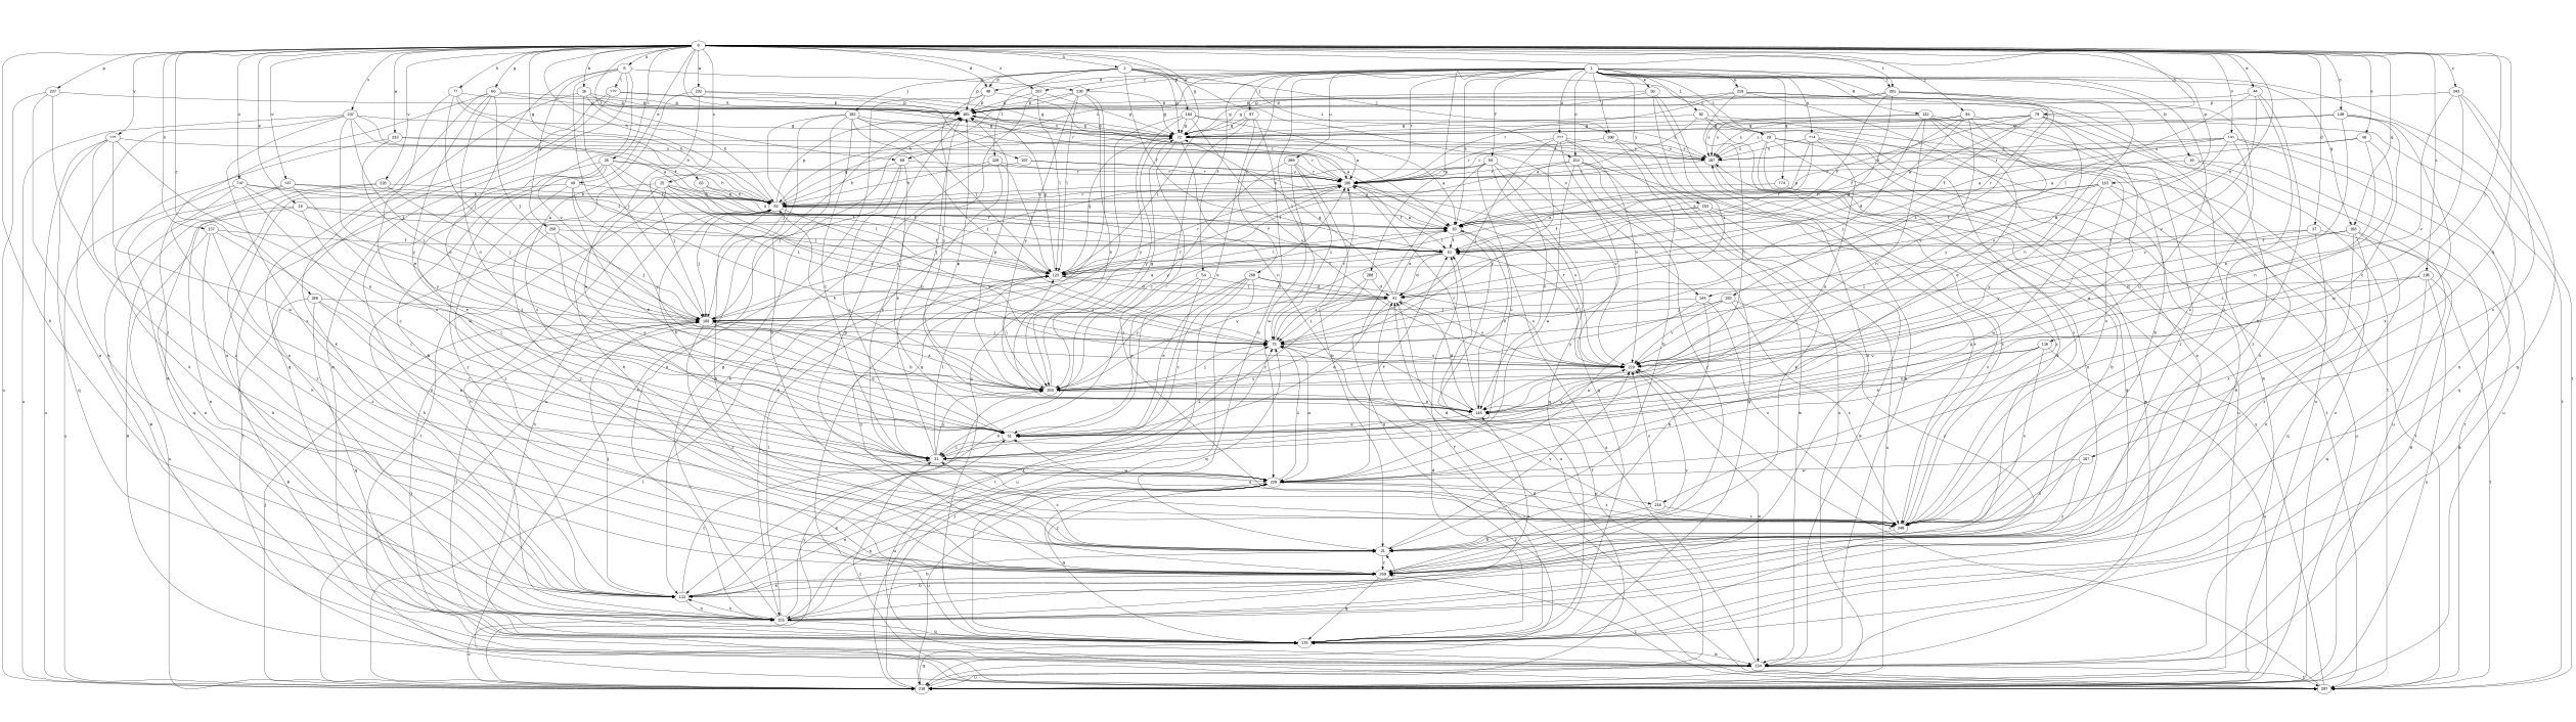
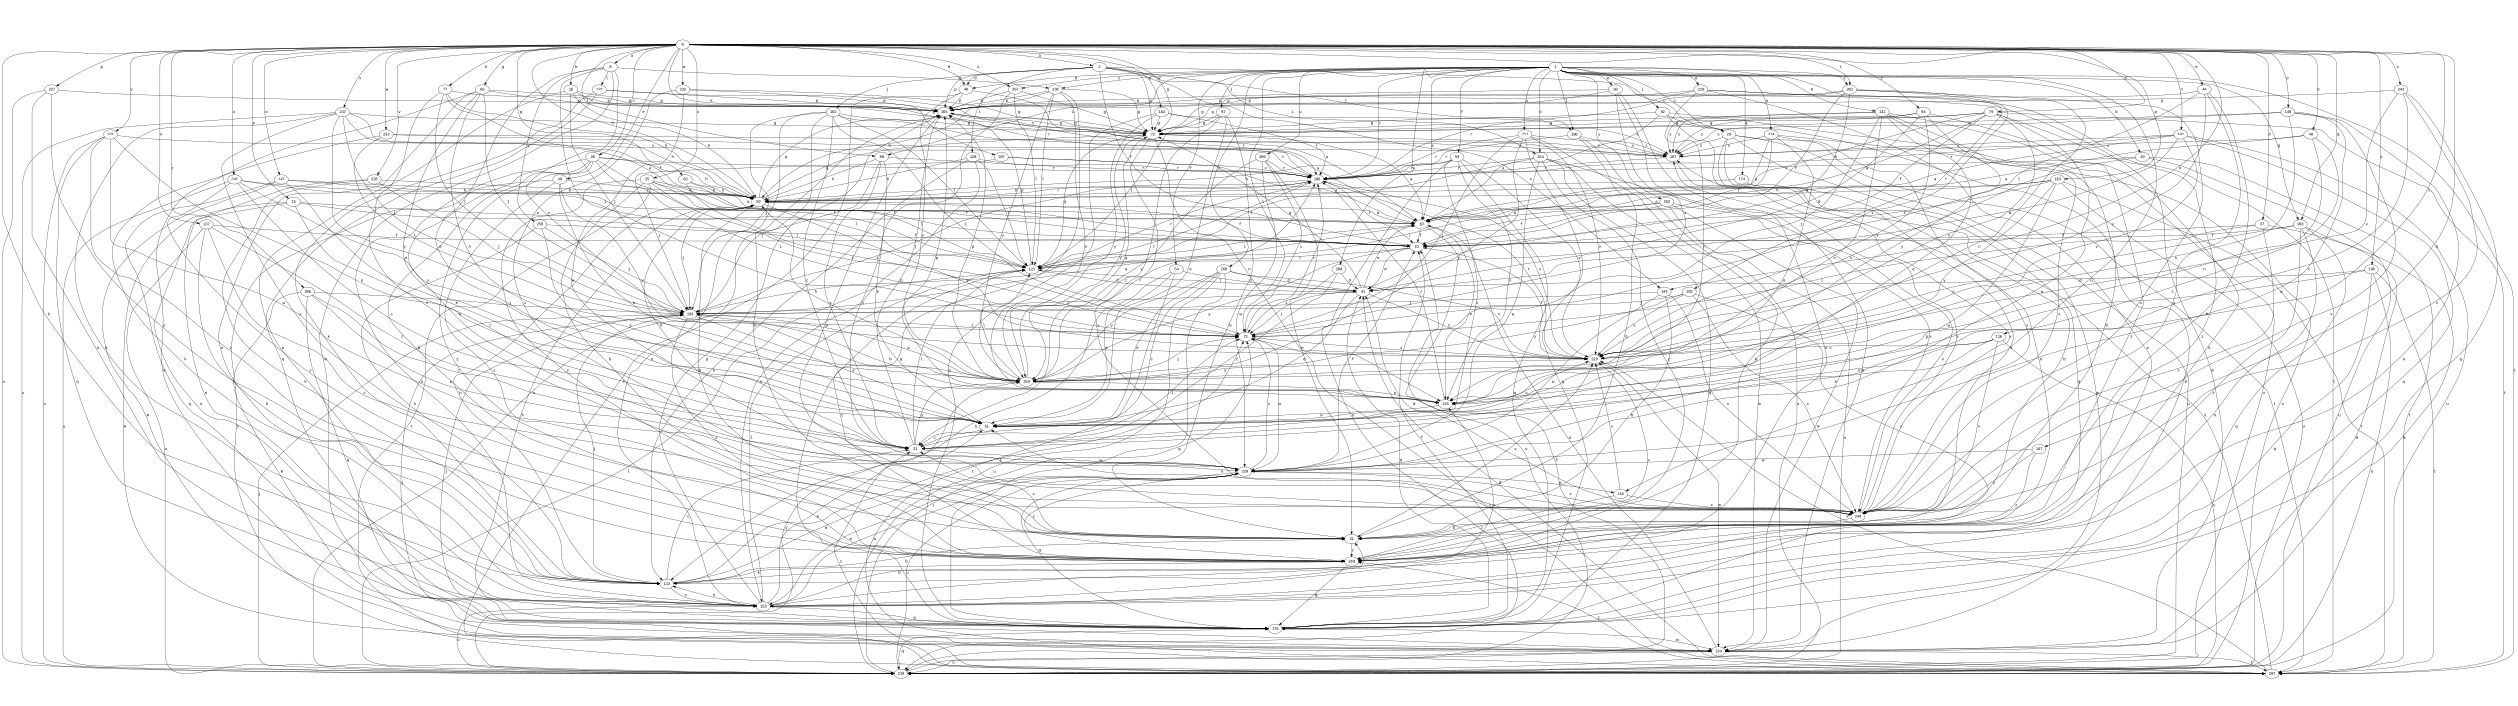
  strict digraph {
    fontname="Liberation Mono"
    node [fontname="Liberation Mono"]
    edge [fontname="Liberation Mono"]
    0
    2
    8
    16
    25
    28
    37
    40
    44
    n10 [label=15]
    48
    49
    63
    66
    72
    77
    79
    82
    89
    94
    107
    113
    116
    n24 [label=137]
    141
    144
    147
    149
    163
    164
    167
    168
    196
    201
    221
    228
    232
    233
    237
    242
    243
    247
    266
    267
    29
    100
    154
    61
    102
    120
    165
    n52 [label=73]
    238
    51
    122
    134
    229
    258
    186
    103
    155
    207
    123
    21
    269
    239
    248
    10
    259
    31
    145
    197
    41
    218
    176
    1
    19
    50
    54
    59
    92
    97
    132
    174
    183
    208
    209
    210
    211
    214
    216
    253
    268
    0 -> 2 [label=a]
    0 -> 8 [label=a]
    0 -> 16 [label=b]
    0 -> 25 [label=c]
    0 -> 28 [label=c]
    0 -> 37 [label=d]
    0 -> 40 [label=d]
    0 -> 44 [label=e]
    0 -> n10 [label=e]
    0 -> 48 [label=e]
    0 -> 49 [label=e]
    0 -> 63 [label=g]
    0 -> 66 [label=g]
    0 -> 72 [label=g]
    0 -> 77 [label=h]
    0 -> 79 [label=h]
    0 -> 82 [label=h]
    0 -> 89 [label=i]
    0 -> 94 [label=j]
    0 -> 107 [label=k]
    0 -> 113 [label=k]
    0 -> 116 [label=l]
    0 -> n24 [label=n]
    0 -> 141 [label=n]
    0 -> 144 [label=n]
    0 -> 147 [label=o]
    0 -> 149 [label=o]
    0 -> 163 [label=p]
    0 -> 164 [label=p]
    0 -> 167 [label=q]
    0 -> 168 [label=q]
    0 -> 196 [label=s]
    0 -> 201 [label=t]
    0 -> 221 [label=v]
    0 -> 228 [label=v]
    0 -> 232 [label=w]
    0 -> 233 [label=w]
    0 -> 237 [label=p]
    0 -> 242 [label=x]
    0 -> 243 [label=x]
    0 -> 247 [label=x]
    0 -> 266 [label=z]
    0 -> 267 [label=z]
    2 -> 40 [label=d]
    2 -> 72 [label=g]
    2 -> 144 [label=n]
    2 -> 29 [label=c]
    2 -> 100 [label=j]
    2 -> 154 [label=i]
    2 -> 61 [label=f]
    2 -> 102 [label=j]
    2 -> 120 [label=l]
    2 -> 165 [label=p]
    8 -> n52 [label=i]
    8 -> 238 [label=w]
    8 -> 51 [label=e]
    8 -> 122 [label=l]
    8 -> 134 [label=m]
    8 -> 229 [label=v]
    8 -> 258 [label=y]
    16 -> 82 [label=h]
    16 -> 165 [label=p]
    16 -> 186 [label=r]
    16 -> 103 [label=j]
    16 -> 155 [label=o]
    25 -> 82 [label=h]
    25 -> 61 [label=f]
    25 -> n52 [label=i]
    25 -> 207 [label=t]
    25 -> 123 [label=l]
    25 -> 21 [label=b]
    25 -> 269 [label=z]
    28 -> 82 [label=h]
    28 -> n52 [label=i]
    28 -> 186 [label=r]
    28 -> 155 [label=o]
    28 -> 123 [label=l]
    28 -> 21 [label=b]
    28 -> 269 [label=z]
    28 -> 239 [label=w]
    37 -> 61 [label=f]
    37 -> n52 [label=i]
    37 -> 134 [label=m]
    37 -> 248 [label=x]
    40 -> 165 [label=p]
    40 -> 207 [label=t]
    40 -> 10 [label=a]
    40 -> 259 [label=y]
    44 -> 165 [label=p]
    44 -> 229 [label=v]
    44 -> 123 [label=l]
    44 -> 21 [label=b]
    44 -> 248 [label=x]
    n10 -> 134 [label=m]
    n10 -> 155 [label=o]
    n10 -> 123 [label=l]
    n10 -> 10 [label=a]
    n10 -> 31 [label=c]
    48 -> 10 [label=a]
    48 -> 31 [label=c]
    48 -> 145 [label=n]
    48 -> 197 [label=s]
    49 -> 82 [label=h]
    49 -> 51 [label=e]
    49 -> 207 [label=t]
    49 -> 269 [label=z]
    49 -> 259 [label=y]
    63 -> 82 [label=h]
    63 -> n52 [label=i]
    63 -> 10 [label=a]
    66 -> 72 [label=g]
    66 -> 165 [label=p]
    66 -> 51 [label=e]
    66 -> 134 [label=m]
    66 -> 103 [label=j]
    66 -> 155 [label=o]
    66 -> 145 [label=n]
    72 -> 165 [label=p]
    72 -> 248 [label=x]
    72 -> 10 [label=a]
    72 -> 259 [label=y]
    72 -> 145 [label=n]
    72 -> 197 [label=s]
    77 -> 82 [label=h]
    77 -> 61 [label=f]
    77 -> 165 [label=p]
    77 -> 103 [label=j]
    77 -> 248 [label=x]
    79 -> 72 [label=g]
    79 -> 82 [label=h]
    79 -> 61 [label=f]
    79 -> 229 [label=v]
    79 -> 207 [label=t]
    79 -> 269 [label=z]
    79 -> 239 [label=w]
    79 -> 10 [label=a]
    79 -> 197 [label=s]
    82 -> 72 [label=g]
    82 -> 61 [label=f]
    82 -> 165 [label=p]
    82 -> 229 [label=v]
    82 -> 186 [label=r]
    82 -> 103 [label=j]
    82 -> 21 [label=b]
    82 -> 10 [label=a]
    89 -> 82 [label=h]
    89 -> 51 [label=e]
    89 -> 186 [label=r]
    89 -> 103 [label=j]
    89 -> 31 [label=c]
    94 -> 72 [label=g]
    94 -> 113 [label=k]
-   94 -> 61 [label=f]
    94 -> 229 [label=v]
    94 -> 259 [label=y]
    94 -> 197 [label=s]
    94 -> 41 [label=d]
    107 -> 186 [label=v]
    107 -> 103 [label=j]
    107 -> 10 [label=a]
    113 -> 82 [label=h]
    113 -> n52 [label=i]
    113 -> 103 [label=j]
    113 -> 155 [label=o]
    113 -> 21 [label=b]
    113 -> 239 [label=w]
    113 -> 31 [label=c]
    116 -> 51 [label=e]
    116 -> 229 [label=v]
    116 -> 248 [label=x]
    116 -> 145 [label=n]
    116 -> 218 [label=u]
    n24 -> 113 [label=k]
    n24 -> 61 [label=f]
    n24 -> 269 [label=z]
    n24 -> 31 [label=c]
    n24 -> 218 [label=u]
    141 -> 229 [label=v]
    141 -> 186 [label=r]
    141 -> 10 [label=a]
    141 -> 197 [label=s]
    141 -> 41 [label=d]
    141 -> 218 [label=u]
    141 -> 176 [label=q]
    144 -> 103 [label=j]
    144 -> 21 [label=b]
    144 -> 239 [label=w]
    144 -> 248 [label=x]
    147 -> 82 [label=h]
    147 -> 61 [label=f]
    147 -> 51 [label=e]
    147 -> 134 [label=m]
    147 -> 176 [label=q]
    149 -> 72 [label=g]
    149 -> 155 [label=o]
    149 -> 239 [label=w]
    149 -> 248 [label=x]
    149 -> 145 [label=n]
    149 -> 197 [label=s]
    163 -> 82 [label=h]
    163 -> 61 [label=f]
    163 -> 207 [label=t]
    163 -> 239 [label=w]
    163 -> 10 [label=a]
    163 -> 259 [label=y]
    163 -> 218 [label=u]
    164 -> 72 [label=g]
    164 -> 186 [label=r]
    164 -> 259 [label=y]
    164 -> 197 [label=s]
    164 -> 176 [label=q]
    167 -> 269 [label=z]
    167 -> 239 [label=w]
    167 -> 248 [label=x]
    168 -> 61 [label=f]
    168 -> 134 [label=m]
    168 -> 229 [label=v]
    168 -> 155 [label=o]
    168 -> 269 [label=z]
    168 -> 176 [label=q]
    196 -> 207 [label=t]
    196 -> 145 [label=p]
    196 -> 41 [label=d]
    196 -> 218 [label=u]
    196 -> 176 [label=q]
    201 -> 61 [label=f]
    201 -> 165 [label=p]
    201 -> n52 [label=i]
    201 -> 186 [label=r]
    201 -> 248 [label=x]
    201 -> 145 [label=n]
    201 -> 41 [label=d]
    221 -> 51 [label=e]
    221 -> 269 [label=z]
    221 -> 239 [label=w]
    221 -> 197 [label=s]
    221 -> 218 [label=u]
    221 -> 176 [label=q]
    228 -> 82 [label=h]
    228 -> 113 [label=k]
    228 -> 103 [label=j]
    228 -> 155 [label=o]
    232 -> 72 [label=g]
    232 -> 165 [label=p]
    232 -> 239 [label=w]
    232 -> 248 [label=x]
    233 -> 113 [label=k]
    233 -> n52 [label=i]
    233 -> 186 [label=r]
    233 -> 197 [label=s]
    237 -> 165 [label=p]
    237 -> 155 [label=o]
    237 -> 269 [label=z]
    237 -> 218 [label=u]
    242 -> 82 [label=h]
    242 -> 123 [label=l]
    242 -> 269 [label=z]
    242 -> 259 [label=y]
    242 -> 31 [label=c]
    242 -> 218 [label=u]
    243 -> 165 [label=p]
    243 -> 229 [label=v]
    243 -> 248 [label=x]
    243 -> 31 [label=c]
    243 -> 176 [label=q]
    247 -> 72 [label=g]
    247 -> 82 [label=h]
    247 -> 113 [label=k]
    247 -> 103 [label=j]
    247 -> 248 [label=x]
    247 -> 10 [label=a]
    247 -> 259 [label=y]
    247 -> 218 [label=u]
    266 -> 134 [label=m]
    266 -> 103 [label=j]
    266 -> 239 [label=w]
    266 -> 31 [label=c]
    266 -> 176 [label=q]
    267 -> 72 [label=g]
    267 -> 165 [label=p]
    267 -> 123 [label=l]
    267 -> 248 [label=x]
    29 -> 134 [label=m]
    29 -> 207 [label=t]
    29 -> 269 [label=z]
    29 -> 197 [label=s]
    29 -> 218 [label=u]
    29 -> 176 [label=q]
    100 -> 113 [label=k]
    100 -> 186 [label=r]
    100 -> 21 [label=b]
    100 -> 197 [label=s]
    154 -> 134 [label=m]
    154 -> 186 [label=r]
    154 -> 123 [label=l]
    154 -> 269 [label=z]
    154 -> 239 [label=w]
    154 -> 248 [label=x]
    154 -> 176 [label=q]
    61 -> 123 [label=l]
    61 -> 259 [label=y]
    61 -> 41 [label=d]
    102 -> 72 [label=g]
    102 -> n52 [label=i]
    102 -> 103 [label=j]
    102 -> 155 [label=o]
    102 -> 123 [label=l]
    102 -> 21 [label=b]
    102 -> 10 [label=a]
    102 -> 31 [label=c]
    120 -> 82 [label=h]
    120 -> 113 [label=k]
    120 -> 186 [label=r]
    120 -> 155 [label=o]
    120 -> 123 [label=l]
    165 -> 72 [label=g]
    165 -> 186 [label=r]
    165 -> 218 [label=u]
    n52 -> 229 [label=v]
    n52 -> 186 [label=r]
    n52 -> 239 [label=w]
    238 -> 72 [label=g]
    238 -> 82 [label=h]
    238 -> 165 [label=p]
    238 -> 123 [label=l]
    238 -> 259 [label=y]
    238 -> 145 [label=n]
    238 -> 176 [label=q]
    51 -> 229 [label=v]
    51 -> 31 [label=c]
    122 -> 113 [label=k]
    122 -> 165 [label=p]
    122 -> 197 [label=s]
    122 -> 176 [label=q]
    134 -> 103 [label=j]
    134 -> 207 [label=t]
    134 -> 10 [label=a]
    134 -> 218 [label=u]
    229 -> 61 [label=f]
    229 -> 134 [label=m]
    229 -> 186 [label=r]
    229 -> 259 [label=y]
    258 -> 113 [label=k]
    258 -> 61 [label=f]
    258 -> 51 [label=e]
    258 -> 103 [label=j]
    186 -> 82 [label=h]
    186 -> 61 [label=f]
    186 -> 229 [label=v]
    186 -> 103 [label=j]
    103 -> n52 [label=i]
    103 -> 51 [label=e]
    103 -> 186 [label=r]
    103 -> 269 [label=z]
    103 -> 10 [label=a]
    103 -> 145 [label=b]
    155 -> 113 [label=k]
    155 -> 165 [label=p]
    155 -> 51 [label=e]
    155 -> 123 [label=l]
    155 -> 21 [label=b]
    155 -> 239 [label=w]
    155 -> 145 [label=n]
    155 -> 176 [label=q]
    207 -> n52 [label=i]
    207 -> 229 [label=v]
    207 -> 269 [label=z]
    207 -> 31 [label=c]
    207 -> 197 [label=s]
    207 -> 41 [label=d]
    123 -> 72 [label=g]
    123 -> 165 [label=p]
    123 -> 186 [label=r]
    123 -> 269 [label=z]
    123 -> 41 [label=d]
    21 -> 165 [label=p]
    21 -> 229 [label=v]
    21 -> 269 [label=z]
    21 -> 31 [label=c]
    269 -> 113 [label=k]
    269 -> 229 [label=v]
    269 -> 176 [label=q]
    239 -> 61 [label=f]
    239 -> n52 [label=i]
    239 -> 155 [label=o]
    239 -> 269 [label=z]
    239 -> 248 [label=x]
    239 -> 218 [label=u]
    239 -> 176 [label=q]
    239 -> 216 [label=w]
    248 -> 51 [label=e]
    248 -> 21 [label=b]
    248 -> 197 [label=s]
    248 -> 41 [label=d]
    10 -> 61 [label=f]
    10 -> 123 [label=l]
    10 -> 145 [label=n]
    10 -> 218 [label=u]
    259 -> 72 [label=g]
    259 -> 82 [label=h]
    259 -> 165 [label=p]
    259 -> n52 [label=i]
    259 -> 186 [label=r]
    259 -> 103 [label=a]
    259 -> 123 [label=l]
    259 -> 145 [label=n]
    31 -> 82 [label=h]
    31 -> 165 [label=p]
    31 -> n52 [label=i]
    31 -> 123 [label=l]
    31 -> 239 [label=w]
    31 -> 259 [label=y]
    145 -> 165 [label=p]
    145 -> 51 [label=e]
    145 -> 186 [label=r]
-   145 -> 41 [label=d]
    197 -> 186 [label=r]
    197 -> 248 [label=x]
    41 -> 72 [label=g]
    41 -> n52 [label=i]
    41 -> 51 [label=e]
    41 -> 229 [label=v]
    41 -> 103 [label=j]
    41 -> 123 [label=l]
    41 -> 10 [label=a]
    218 -> 61 [label=f]
    218 -> n52 [label=i]
    218 -> 103 [label=j]
    218 -> 155 [label=o]
    218 -> 123 [label=l]
    218 -> 259 [label=y]
    218 -> 176 [label=q]
    176 -> 82 [label=h]
    176 -> 61 [label=f]
    176 -> 134 [label=m]
    176 -> 103 [label=j]
    176 -> 41 [label=d]
    1 -> 40 [label=d]
    1 -> 89 [label=i]
    1 -> 168 [label=q]
    1 -> 201 [label=t]
    1 -> 267 [label=z]
    1 -> 29 [label=c]
    1 -> 100 [label=j]
    1 -> 154 [label=o]
    1 -> n52 [label=i]
    1 -> 238 [label=w]
    1 -> 186 [label=r]
    1 -> 207 [label=t]
    1 -> 10 [label=a]
    1 -> 19 [label=b]
    1 -> 50 [label=e]
    1 -> 54 [label=f]
    1 -> 59 [label=f]
    1 -> 92 [label=i]
    1 -> 97 [label=j]
    1 -> 132 [label=m]
    1 -> 174 [label=q]
    1 -> 183 [label=r]
    1 -> 208 [label=u]
    1 -> 209 [label=u]
    1 -> 210 [label=u]
    1 -> 211 [label=u]
    1 -> 214 [label=u]
    1 -> 216 [label=u]
    1 -> 253 [label=y]
    1 -> 268 [label=z]
-   164 -> 229 [label=v]
+   19 -> 229 [label=v]
    19 -> 186 [label=r]
    19 -> 207 [label=t]
    19 -> 218 [label=u]
    50 -> 72 [label=g]
    50 -> 165 [label=p]
    50 -> n52 [label=i]
    50 -> 134 [label=m]
    50 -> 155 [label=o]
    54 -> 113 [label=k]
    54 -> 51 [label=e]
    54 -> 207 [label=t]
    54 -> 41 [label=d]
    59 -> 82 [label=h]
    59 -> 229 [label=v]
    59 -> 186 [label=r]
    59 -> 31 [label=c]
    59 -> 145 [label=n]
    59 -> 218 [label=u]
    59 -> 176 [label=q]
    92 -> 72 [label=g]
    92 -> 134 [label=m]
    92 -> 155 [label=o]
    92 -> 10 [label=a]
    92 -> 218 [label=u]
    97 -> 72 [label=g]
    97 -> 51 [label=e]
    97 -> 123 [label=l]
    97 -> 21 [label=b]
    97 -> 31 [label=c]
    132 -> 72 [label=g]
    132 -> n52 [label=i]
    132 -> 51 [label=e]
    132 -> 21 [label=b]
    132 -> 269 [label=z]
    132 -> 248 [label=x]
    132 -> 145 [label=n]
    132 -> 197 [label=s]
    174 -> 82 [label=h]
    174 -> 21 [label=b]
    183 -> 229 [label=v]
    183 -> 103 [label=j]
    183 -> 269 [label=z]
    183 -> 248 [label=x]
    183 -> 259 [label=y]
    208 -> n52 [label=i]
    208 -> 31 [label=c]
    208 -> 41 [label=d]
    209 -> n52 [label=i]
    209 -> 186 [label=r]
    209 -> 21 [label=b]
    209 -> 239 [label=w]
    209 -> 259 [label=y]
    210 -> 72 [label=g]
    210 -> 165 [label=p]
    210 -> 134 [label=m]
    210 -> 155 [label=o]
    210 -> 207 [label=t]
    210 -> 145 [label=n]
    211 -> n52 [label=i]
    211 -> 229 [label=v]
    211 -> 186 [label=r]
    211 -> 259 [label=y]
    211 -> 197 [label=s]
    211 -> 218 [label=u]
    211 -> 176 [label=q]
    214 -> 61 [label=f]
    214 -> 51 [label=e]
    214 -> 248 [label=x]
    214 -> 10 [label=a]
    214 -> 197 [label=s]
    214 -> 218 [label=u]
    216 -> 229 [label=v]
    216 -> 269 [label=z]
    216 -> 248 [label=x]
    253 -> 61 [label=f]
    253 -> 134 [label=m]
    253 -> 123 [label=l]
    253 -> 248 [label=x]
    253 -> 10 [label=a]
    253 -> 218 [label=u]
    268 -> 51 [label=e]
    268 -> 229 [label=v]
    268 -> 259 [label=y]
    268 -> 31 [label=c]
    268 -> 41 [label=d]
    268 -> 218 [label=u]
    268 -> 176 [label=q]
  }
